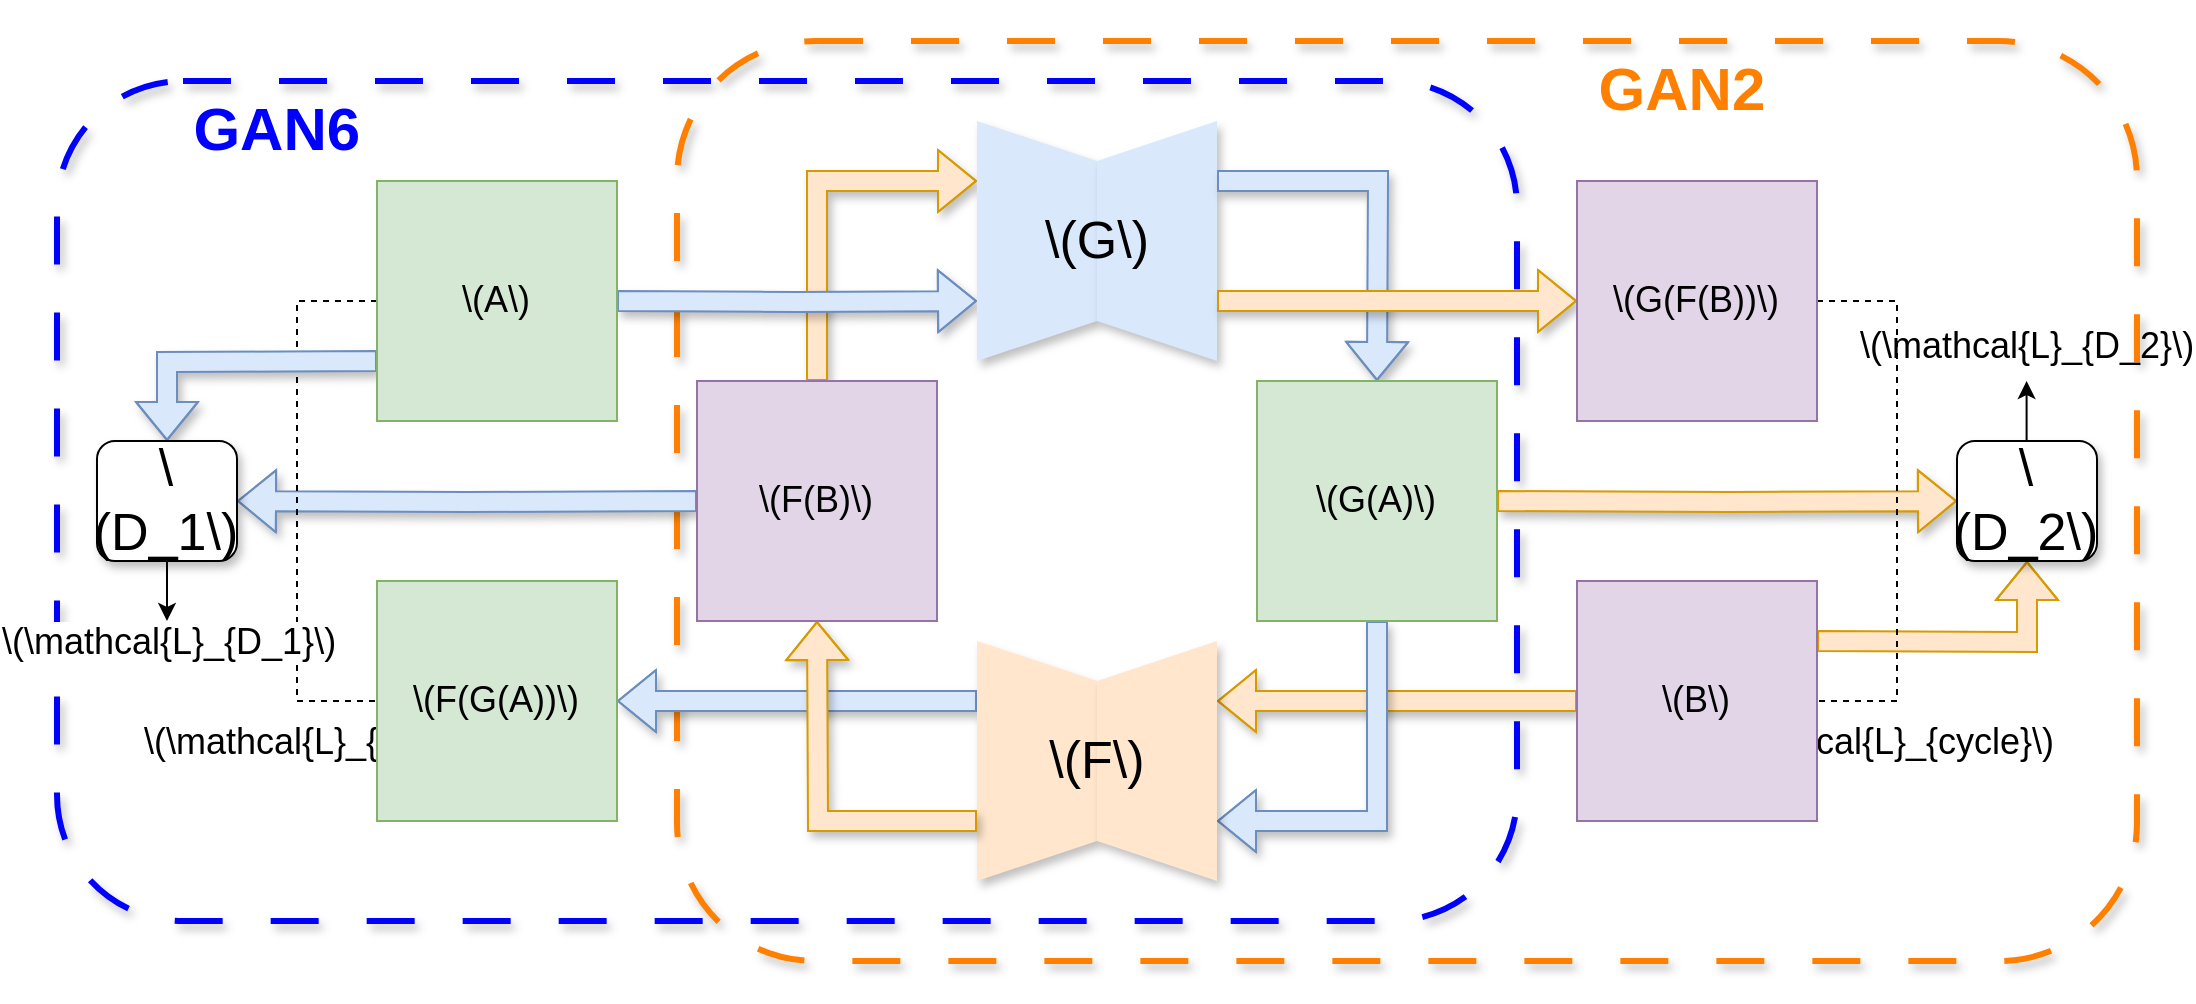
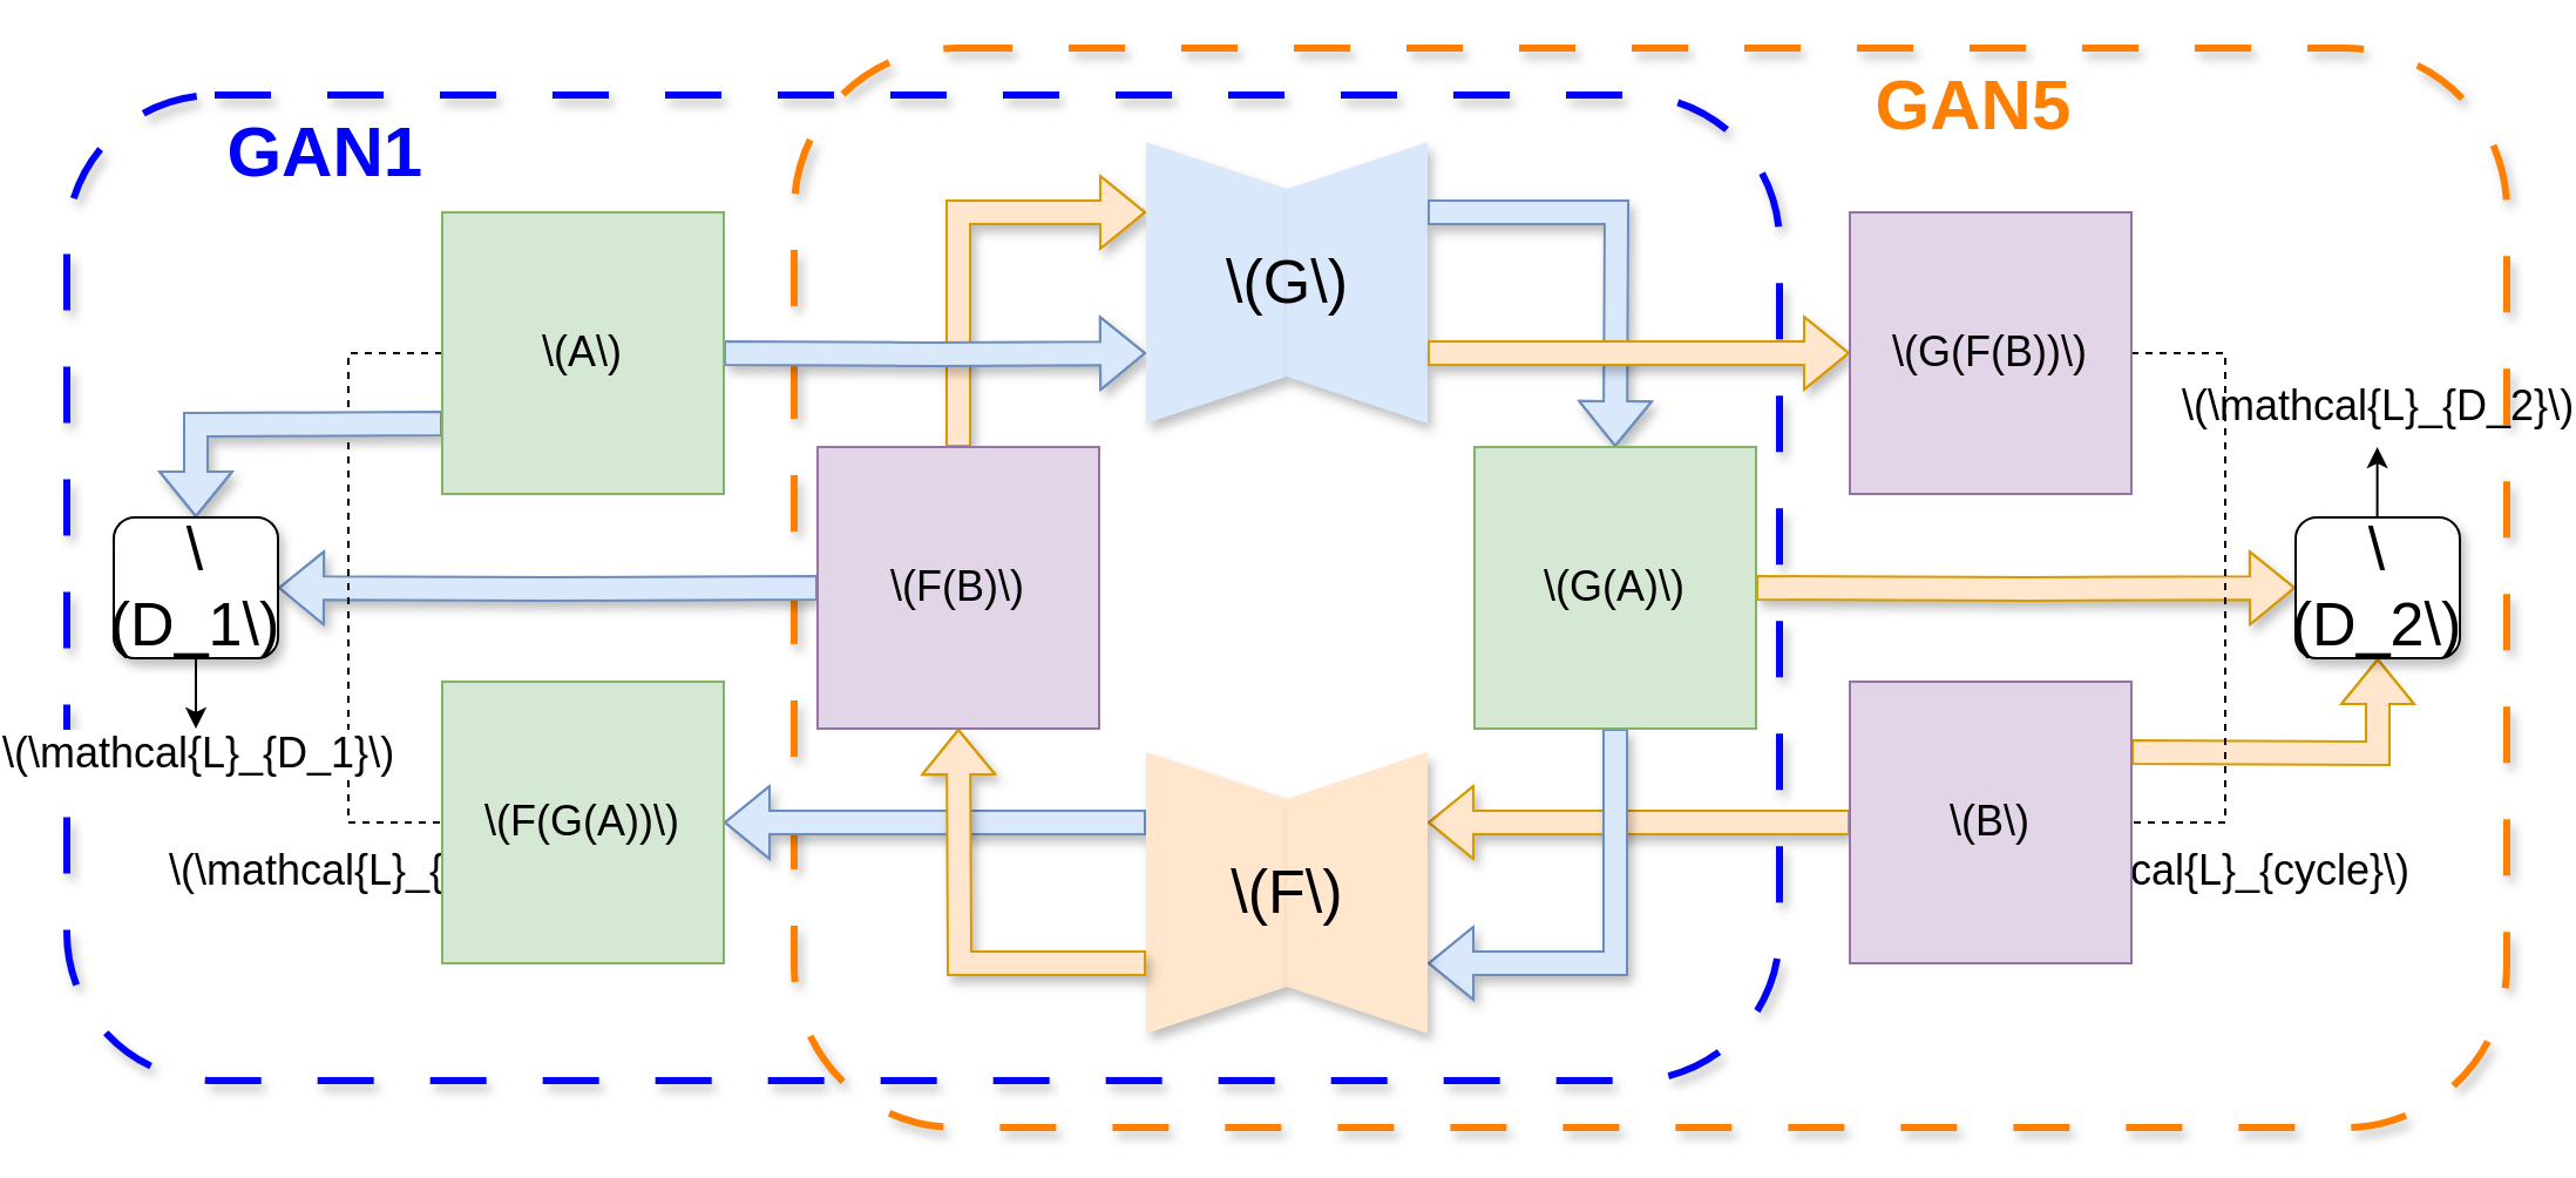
  <mxCell id="0" />
  <mxCell id="1" parent="0" />
- <mxCell id="2" value="&lt;b style=&quot;font-size: 30px;&quot;&gt;&lt;font color=&quot;#0000ff&quot; style=&quot;font-size: 30px;&quot;&gt;&lt;span style=&quot;white-space: pre; font-size: 30px;&quot;&gt;&#09;&lt;/span&gt;GAN6&lt;/font&gt;&lt;/b&gt;" style="rounded=1;whiteSpace=wrap;html=1;fillColor=none;dashed=1;dashPattern=8 8;strokeColor=#0000ff;strokeWidth=3;align=left;verticalAlign=top;labelPosition=center;verticalLabelPosition=middle;spacingRight=0;labelBorderColor=none;horizontal=1;fontSize=30;shadow=1;" vertex="1" parent="1"><mxGeometry x="20" y="40" width="730" height="420" as="geometry" /></mxCell>
- <mxCell id="3" value="GAN2&amp;nbsp; &amp;nbsp; &amp;nbsp; &amp;nbsp;&amp;nbsp;&lt;span style=&quot;white-space: pre; font-size: 30px;&quot;&gt;&#09;&lt;/span&gt;&lt;span style=&quot;white-space: pre; font-size: 30px;&quot;&gt;&#09;&lt;/span&gt;" style="rounded=1;whiteSpace=wrap;html=1;fillColor=none;dashed=1;dashPattern=8 8;strokeColor=#FF8000;strokeWidth=3;align=right;verticalAlign=top;labelPosition=center;verticalLabelPosition=middle;spacingRight=0;labelBorderColor=none;horizontal=1;fontSize=30;fontColor=#ff8000;fontStyle=1;shadow=1;" vertex="1" parent="1"><mxGeometry x="330" y="20" width="730" height="460" as="geometry" /></mxCell>
+ <mxCell id="2" value="&lt;b style=&quot;font-size: 30px;&quot;&gt;&lt;font color=&quot;#0000ff&quot; style=&quot;font-size: 30px;&quot;&gt;&lt;span style=&quot;white-space: pre; font-size: 30px;&quot;&gt;&#09;&lt;/span&gt;GAN1&lt;/font&gt;&lt;/b&gt;" style="rounded=1;whiteSpace=wrap;html=1;fillColor=none;dashed=1;dashPattern=8 8;strokeColor=#0000ff;strokeWidth=3;align=left;verticalAlign=top;labelPosition=center;verticalLabelPosition=middle;spacingRight=0;labelBorderColor=none;horizontal=1;fontSize=30;shadow=1;" vertex="1" parent="1"><mxGeometry x="20" y="40" width="730" height="420" as="geometry" /></mxCell>
+ <mxCell id="3" value="GAN5&amp;nbsp; &amp;nbsp; &amp;nbsp; &amp;nbsp;&amp;nbsp;&lt;span style=&quot;white-space: pre; font-size: 30px;&quot;&gt;&#09;&lt;/span&gt;&lt;span style=&quot;white-space: pre; font-size: 30px;&quot;&gt;&#09;&lt;/span&gt;" style="rounded=1;whiteSpace=wrap;html=1;fillColor=none;dashed=1;dashPattern=8 8;strokeColor=#FF8000;strokeWidth=3;align=right;verticalAlign=top;labelPosition=center;verticalLabelPosition=middle;spacingRight=0;labelBorderColor=none;horizontal=1;fontSize=30;fontColor=#ff8000;fontStyle=1;shadow=1;" vertex="1" parent="1"><mxGeometry x="330" y="20" width="730" height="460" as="geometry" /></mxCell>
  <mxCell id="4" style="edgeStyle=orthogonalEdgeStyle;rounded=0;orthogonalLoop=1;jettySize=auto;html=1;exitX=0;exitY=0.5;exitDx=0;exitDy=0;fillColor=#ffe6cc;strokeColor=#d79b00;shape=flexArrow;shadow=1;" edge="1" parent="1"><mxGeometry relative="1" as="geometry"><mxPoint x="600" y="350" as="targetPoint" /><Array as="points"><mxPoint x="680" y="350" /><mxPoint x="680" y="350" /></Array><mxPoint x="780" y="350" as="sourcePoint" /></mxGeometry></mxCell>
  <mxCell id="5" style="edgeStyle=orthogonalEdgeStyle;rounded=0;orthogonalLoop=1;jettySize=auto;html=1;exitX=0.25;exitY=1;exitDx=0;exitDy=0;entryX=1;entryY=0.5;entryDx=0;entryDy=0;shape=flexArrow;fillColor=#dae8fc;strokeColor=#6c8ebf;shadow=1;" edge="1" parent="1" source="20"><mxGeometry relative="1" as="geometry"><mxPoint x="300" y="350" as="targetPoint" /></mxGeometry></mxCell>
  <mxCell id="6" style="edgeStyle=orthogonalEdgeStyle;rounded=0;orthogonalLoop=1;jettySize=auto;html=1;exitX=0.5;exitY=0;exitDx=0;exitDy=0;entryX=0.25;entryY=1;entryDx=0;entryDy=0;shape=flexArrow;fillColor=#ffe6cc;strokeColor=#d79b00;shadow=1;" edge="1" parent="1" target="16"><mxGeometry relative="1" as="geometry"><mxPoint x="400" y="190" as="sourcePoint" /><Array as="points"><mxPoint x="400" y="90" /></Array></mxGeometry></mxCell>
  <mxCell id="7" style="edgeStyle=orthogonalEdgeStyle;rounded=0;orthogonalLoop=1;jettySize=auto;html=1;exitX=0;exitY=0.5;exitDx=0;exitDy=0;entryX=1;entryY=0.5;entryDx=0;entryDy=0;shape=flexArrow;fillColor=#dae8fc;strokeColor=#6c8ebf;shadow=1;" edge="1" parent="1" target="30"><mxGeometry relative="1" as="geometry"><mxPoint x="340" y="250" as="sourcePoint" /></mxGeometry></mxCell>
  <mxCell id="8" style="edgeStyle=orthogonalEdgeStyle;rounded=0;orthogonalLoop=1;jettySize=auto;html=1;exitX=0.5;exitY=1;exitDx=0;exitDy=0;entryX=0.25;entryY=1;entryDx=0;entryDy=0;shape=flexArrow;fillColor=#dae8fc;strokeColor=#6c8ebf;labelBorderColor=none;shadow=1;" edge="1" parent="1" target="21"><mxGeometry relative="1" as="geometry"><mxPoint x="680" y="310" as="sourcePoint" /><Array as="points"><mxPoint x="680" y="410" /></Array></mxGeometry></mxCell>
  <mxCell id="9" style="edgeStyle=orthogonalEdgeStyle;rounded=0;orthogonalLoop=1;jettySize=auto;html=1;exitX=1;exitY=0.5;exitDx=0;exitDy=0;entryX=0;entryY=0.5;entryDx=0;entryDy=0;shape=flexArrow;fillColor=#ffe6cc;strokeColor=#d79b00;shadow=1;" edge="1" parent="1" target="32"><mxGeometry relative="1" as="geometry"><mxPoint x="740" y="250" as="sourcePoint" /></mxGeometry></mxCell>
  <mxCell id="10" style="edgeStyle=orthogonalEdgeStyle;rounded=0;orthogonalLoop=1;jettySize=auto;html=1;entryX=0.75;entryY=1;entryDx=0;entryDy=0;exitX=1;exitY=0.5;exitDx=0;exitDy=0;shape=flexArrow;strokeWidth=1;strokeColor=#6c8ebf;fillColor=#dae8fc;endArrow=block;endFill=0;startArrow=none;startFill=0;gradientColor=none;shadow=1;" edge="1" parent="1" target="16"><mxGeometry relative="1" as="geometry"><mxPoint x="300" y="150" as="sourcePoint" /></mxGeometry></mxCell>
  <mxCell id="11" style="edgeStyle=orthogonalEdgeStyle;rounded=0;orthogonalLoop=1;jettySize=auto;html=1;exitX=0;exitY=0.5;exitDx=0;exitDy=0;entryX=0;entryY=0.5;entryDx=0;entryDy=0;dashed=1;endArrow=none;endFill=0;" edge="1" parent="1"><mxGeometry relative="1" as="geometry"><Array as="points"><mxPoint x="140" y="150" /><mxPoint x="140" y="350" /></Array><mxPoint x="180" y="150" as="sourcePoint" /><mxPoint x="180" y="350" as="targetPoint" /></mxGeometry></mxCell>
  <mxCell id="12" value="\(\mathcal{L}_{cycle}\)" style="edgeLabel;html=1;align=center;verticalAlign=middle;resizable=0;points=[];fontSize=18;" vertex="1" connectable="0" parent="11"><mxGeometry x="-0.006" y="-1" relative="1" as="geometry"><mxPoint x="11" y="121" as="offset" /></mxGeometry></mxCell>
  <mxCell id="13" style="edgeStyle=orthogonalEdgeStyle;rounded=0;orthogonalLoop=1;jettySize=auto;html=1;exitX=0;exitY=0.75;exitDx=0;exitDy=0;entryX=0.5;entryY=0;entryDx=0;entryDy=0;shape=flexArrow;fillColor=#dae8fc;strokeColor=#6c8ebf;shadow=1;" edge="1" parent="1" target="30"><mxGeometry relative="1" as="geometry"><mxPoint x="180" y="180" as="sourcePoint" /></mxGeometry></mxCell>
  <mxCell id="14" style="edgeStyle=orthogonalEdgeStyle;rounded=0;orthogonalLoop=1;jettySize=auto;html=1;exitX=1;exitY=0.25;exitDx=0;exitDy=0;entryX=0.5;entryY=1;entryDx=0;entryDy=0;shape=flexArrow;fillColor=#ffe6cc;strokeColor=#d79b00;" edge="1" parent="1" target="32"><mxGeometry relative="1" as="geometry"><mxPoint x="900" y="320" as="sourcePoint" /></mxGeometry></mxCell>
  <mxCell id="15" value="" style="group;fontSize=16;" vertex="1" connectable="0" parent="1"><mxGeometry x="480" y="60" width="120" height="120" as="geometry" /></mxCell>
  <mxCell id="16" value="" style="shape=trapezoid;perimeter=trapezoidPerimeter;whiteSpace=wrap;html=1;fixedSize=1;direction=south;strokeColor=none;fillColor=#dae8fc;shadow=1;" vertex="1" parent="15"><mxGeometry width="60" height="120" as="geometry" /></mxCell>
  <mxCell id="17" value="" style="shape=trapezoid;perimeter=trapezoidPerimeter;whiteSpace=wrap;html=1;fixedSize=1;direction=north;strokeColor=none;fillColor=#dae8fc;shadow=1;" vertex="1" parent="15"><mxGeometry x="60" width="60" height="120" as="geometry" /></mxCell>
  <mxCell id="18" value="\(G\)" style="text;html=1;align=center;verticalAlign=middle;resizable=0;points=[];autosize=1;strokeColor=none;fillColor=none;fontSize=26;fontStyle=0" vertex="1" parent="15"><mxGeometry x="20" y="40" width="80" height="40" as="geometry" /></mxCell>
  <mxCell id="19" value="" style="group;fontSize=16;strokeColor=none;shadow=0;rounded=0;" vertex="1" connectable="0" parent="1"><mxGeometry x="480" y="320" width="120" height="120" as="geometry" /></mxCell>
  <mxCell id="20" value="" style="shape=trapezoid;perimeter=trapezoidPerimeter;whiteSpace=wrap;html=1;fixedSize=1;direction=south;fillColor=#ffe6cc;strokeColor=none;shadow=1;" vertex="1" parent="19"><mxGeometry width="60" height="120" as="geometry" /></mxCell>
  <mxCell id="21" value="" style="shape=trapezoid;perimeter=trapezoidPerimeter;whiteSpace=wrap;html=1;fixedSize=1;direction=north;fillColor=#ffe6cc;strokeColor=none;perimeterSpacing=0;rounded=0;shadow=1;" vertex="1" parent="19"><mxGeometry x="60" width="60" height="120" as="geometry" /></mxCell>
  <mxCell id="22" value="\(F\)" style="text;html=1;align=center;verticalAlign=middle;resizable=0;points=[];autosize=1;strokeColor=none;fillColor=none;fontSize=26;" vertex="1" parent="19"><mxGeometry x="25" y="40" width="70" height="40" as="geometry" /></mxCell>
  <mxCell id="23" style="edgeStyle=orthogonalEdgeStyle;rounded=0;orthogonalLoop=1;jettySize=auto;html=1;exitX=0.75;exitY=1;exitDx=0;exitDy=0;shape=flexArrow;fillColor=#dae8fc;strokeColor=#6c8ebf;shadow=1;" edge="1" parent="1" source="17"><mxGeometry relative="1" as="geometry"><mxPoint x="679.966" y="190" as="targetPoint" /></mxGeometry></mxCell>
  <mxCell id="24" style="edgeStyle=orthogonalEdgeStyle;rounded=0;orthogonalLoop=1;jettySize=auto;html=1;shape=flexArrow;strokeWidth=1;strokeColor=#d79b00;fillColor=#ffe6cc;endArrow=block;endFill=0;startArrow=none;startFill=0;exitX=0.25;exitY=1;exitDx=0;exitDy=0;entryX=0;entryY=0.5;entryDx=0;entryDy=0;shadow=1;" edge="1" parent="1" source="17"><mxGeometry relative="1" as="geometry"><mxPoint x="640" y="100" as="sourcePoint" /><mxPoint x="780" y="150" as="targetPoint" /><Array as="points" /></mxGeometry></mxCell>
  <mxCell id="25" style="edgeStyle=orthogonalEdgeStyle;rounded=0;orthogonalLoop=1;jettySize=auto;html=1;exitX=0.75;exitY=1;exitDx=0;exitDy=0;entryX=0.5;entryY=1;entryDx=0;entryDy=0;shape=flexArrow;fillColor=#ffe6cc;strokeColor=#d79b00;shadow=1;" edge="1" parent="1" source="20"><mxGeometry relative="1" as="geometry"><mxPoint x="400" y="310" as="targetPoint" /></mxGeometry></mxCell>
  <mxCell id="26" style="edgeStyle=orthogonalEdgeStyle;rounded=0;orthogonalLoop=1;jettySize=auto;html=1;exitX=1;exitY=0.5;exitDx=0;exitDy=0;entryX=1;entryY=0.5;entryDx=0;entryDy=0;dashed=1;endArrow=none;endFill=0;" edge="1" parent="1"><mxGeometry relative="1" as="geometry"><mxPoint x="900" y="150" as="sourcePoint" /><mxPoint x="900" y="350" as="targetPoint" /><Array as="points"><mxPoint x="940" y="150" /><mxPoint x="940" y="350" /></Array></mxGeometry></mxCell>
  <mxCell id="27" value="\(\mathcal{L}_{cycle}\)" style="edgeLabel;html=1;align=center;verticalAlign=middle;resizable=0;points=[];fontSize=18;" vertex="1" connectable="0" parent="26"><mxGeometry x="-0.006" y="-1" relative="1" as="geometry"><mxPoint x="-9" y="121" as="offset" /></mxGeometry></mxCell>
  <mxCell id="28" style="edgeStyle=orthogonalEdgeStyle;rounded=0;orthogonalLoop=1;jettySize=auto;html=1;exitX=0.5;exitY=1;exitDx=0;exitDy=0;" edge="1" parent="1" source="30"><mxGeometry relative="1" as="geometry"><mxPoint x="75" y="310" as="targetPoint" /></mxGeometry></mxCell>
  <mxCell id="29" value="\(\mathcal{L}_{D_1}\)" style="edgeLabel;html=1;align=center;verticalAlign=middle;resizable=0;points=[];fontSize=18;" vertex="1" connectable="0" parent="28"><mxGeometry x="-0.197" relative="1" as="geometry"><mxPoint y="28" as="offset" /></mxGeometry></mxCell>
  <mxCell id="30" value="\(D_1\)" style="rounded=1;whiteSpace=wrap;html=1;gradientColor=none;gradientDirection=south;shadow=1;fontSize=26;" vertex="1" parent="1"><mxGeometry x="40" y="220" width="70" height="60" as="geometry" /></mxCell>
  <mxCell id="31" value="&#10;&lt;span style=&quot;color: rgb(0, 0, 0); font-family: Helvetica; font-size: 18px; font-style: normal; font-variant-ligatures: normal; font-variant-caps: normal; font-weight: 400; letter-spacing: normal; orphans: 2; text-align: center; text-indent: 0px; text-transform: none; widows: 2; word-spacing: 0px; -webkit-text-stroke-width: 0px; text-decoration-thickness: initial; text-decoration-style: initial; text-decoration-color: initial; float: none; display: inline !important;&quot;&gt;\(\mathcal{L}_{D_2}\)&lt;/span&gt;&#10;&#10;" style="edgeStyle=orthogonalEdgeStyle;rounded=0;orthogonalLoop=1;jettySize=auto;html=1;exitX=0.5;exitY=1;exitDx=0;exitDy=0;labelBackgroundColor=none;" edge="1" parent="1"><mxGeometry x="1" y="10" relative="1" as="geometry"><mxPoint x="1004.8" y="190" as="targetPoint" /><mxPoint x="1004.8" y="220" as="sourcePoint" /><mxPoint x="10" y="-10" as="offset" /></mxGeometry></mxCell>
  <mxCell id="32" value="\(D_2\)" style="rounded=1;whiteSpace=wrap;html=1;gradientColor=none;gradientDirection=south;shadow=1;fontSize=26;" vertex="1" parent="1"><mxGeometry x="970" y="220" width="70" height="60" as="geometry" /></mxCell>
  <mxCell id="33" value="\(A\)" style="rounded=0;whiteSpace=wrap;html=1;fontSize=18;fillColor=#d5e8d4;strokeColor=#82b366;" vertex="1" parent="1"><mxGeometry x="180" y="90" width="120" height="120" as="geometry" /></mxCell>
  <mxCell id="34" value="\(G(A)\)" style="rounded=0;whiteSpace=wrap;html=1;fontSize=18;fillColor=#d5e8d4;strokeColor=#82b366;" vertex="1" parent="1"><mxGeometry x="620" y="190" width="120" height="120" as="geometry" /></mxCell>
  <mxCell id="35" value="\(F(B)\)" style="rounded=0;whiteSpace=wrap;html=1;fontSize=18;fillColor=#e1d5e7;strokeColor=#9673a6;" vertex="1" parent="1"><mxGeometry x="340" y="190" width="120" height="120" as="geometry" /></mxCell>
  <mxCell id="36" value="\(B\)" style="rounded=0;whiteSpace=wrap;html=1;fontSize=18;fillColor=#e1d5e7;strokeColor=#9673a6;" vertex="1" parent="1"><mxGeometry x="780" y="290" width="120" height="120" as="geometry" /></mxCell>
  <mxCell id="37" value="\(F(G(A))\)" style="rounded=0;whiteSpace=wrap;html=1;fontSize=18;fillColor=#d5e8d4;strokeColor=#82b366;" vertex="1" parent="1"><mxGeometry x="180" y="290" width="120" height="120" as="geometry" /></mxCell>
  <mxCell id="38" value="\(G(F(B))\)" style="rounded=0;whiteSpace=wrap;html=1;fontSize=18;fillColor=#e1d5e7;strokeColor=#9673a6;" vertex="1" parent="1"><mxGeometry x="780" y="90" width="120" height="120" as="geometry" /></mxCell>
